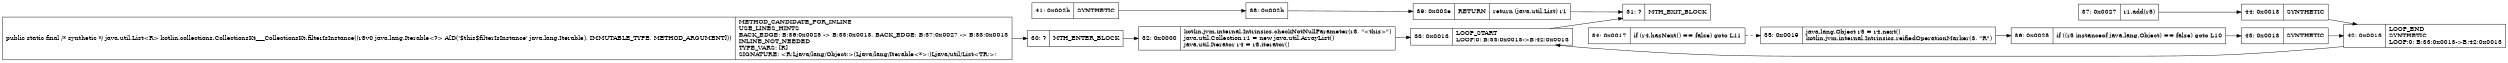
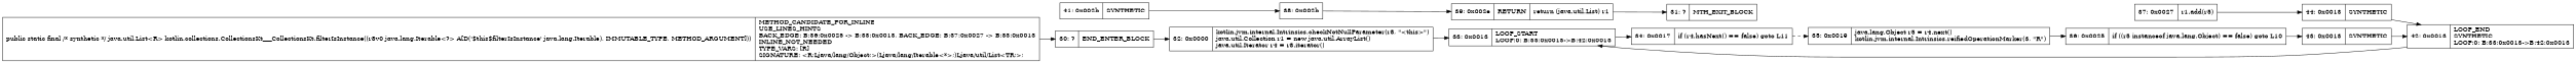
  digraph {
    rankdir=LR
    node [shape=record]
-   n1 [label="{30\:\ ?|MTH_ENTER_BLOCK\l}"]
+   n1 [label="{30\:\ ?|END_ENTER_BLOCK\l}"]
    n2 [label="{32\:\ 0x0000|kotlin.jvm.internal.Intrinsics.checkNotNullParameter(r8, \"\<this\>\")\ljava.util.Collection r1 = new java.util.ArrayList()\ljava.util.Iterator r4 = r8.iterator()\l}"]
    n3 [label="{33\:\ 0x0013|LOOP_START\lLOOP:0: B:33:0x0013\-\>B:42:0x0013\l}"]
    n4 [label="{34\:\ 0x0017|if (r4.hasNext() == false) goto L11\l}"]
    n5 [label="{35\:\ 0x0019|java.lang.Object r5 = r4.next()\lkotlin.jvm.internal.Intrinsics.reifiedOperationMarker(3, \"R\")\l}"]
    n6 [label="{36\:\ 0x0025|if ((r5 instanceof java.lang.Object) == false) goto L10\l}"]
    n7 [label="{41\:\ 0x002b|SYNTHETIC\l}"]
    n8 [label="{38\:\ 0x002b}"]
    n9 [label="{43\:\ 0x0013|SYNTHETIC\l}"]
    n10 [label="{42\:\ 0x0013|LOOP_END\lSYNTHETIC\lLOOP:0: B:33:0x0013\-\>B:42:0x0013\l}"]
    n11 [label="{37\:\ 0x0027|r1.add(r5)\l}"]
    n12 [label="{44\:\ 0x0013|SYNTHETIC\l}"]
    n13 [label="{39\:\ 0x002e|RETURN\l|return (java.util.List) r1\l}"]
    n14 [label="{31\:\ ?|MTH_EXIT_BLOCK\l}"]
    n15 [label="{public static final \/* synthetic *\/ java.util.List\<R\> kotlin.collections.CollectionsKt___CollectionsKt.filterIsInstance((r8v0 java.lang.Iterable\<?\> A[D('$this$filterIsInstance' java.lang.Iterable), IMMUTABLE_TYPE, METHOD_ARGUMENT]))  | METHOD_CANDIDATE_FOR_INLINE\lUSE_LINES_HINTS\lBACK_EDGE: B:36:0x0025 \-\> B:33:0x0013, BACK_EDGE: B:37:0x0027 \-\> B:33:0x0013\lINLINE_NOT_NEEDED\lTYPE_VARS: [R]\lSIGNATURE: \<R:Ljava\/lang\/Object;\>(Ljava\/lang\/Iterable\<*\>;)Ljava\/util\/List\<TR;\>;\l}"]
    n1 -> n2
    n2 -> n3
-   n3 -> n14
+   n3 -> n4
    n4 -> n5 [style=dashed]
    n5 -> n6
    n6 -> n9
    n7 -> n8
    n8 -> n13
    n9 -> n10
    n10 -> n3
    n11 -> n12
    n12 -> n10
    n13 -> n14
    n15 -> n1
  }
